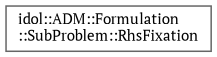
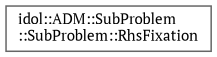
  digraph {
    rankdir=TB
    fontname="PT Serif"
-   n1 [color=grey40 fillcolor=white fontname="PT Serif" fontsize=10 height=0.2 label="idol::ADM::Formulation\l::SubProblem::RhsFixation" shape=box style=filled width=0.4]
+   n1 [color=grey40 fillcolor=white fontname="PT Serif" fontsize=10 height=0.2 label="idol::ADM::SubProblem\l::SubProblem::RhsFixation" shape=box style=filled width=0.4]
  }
